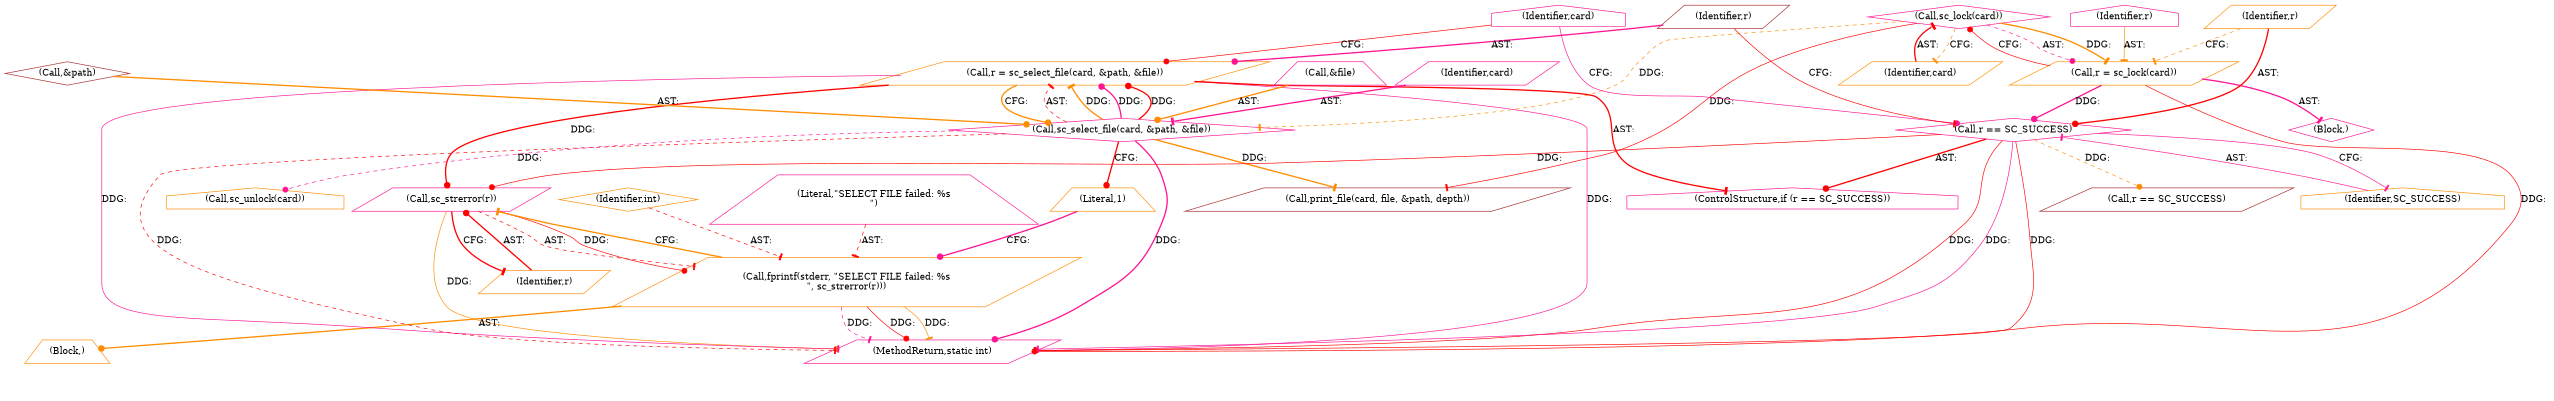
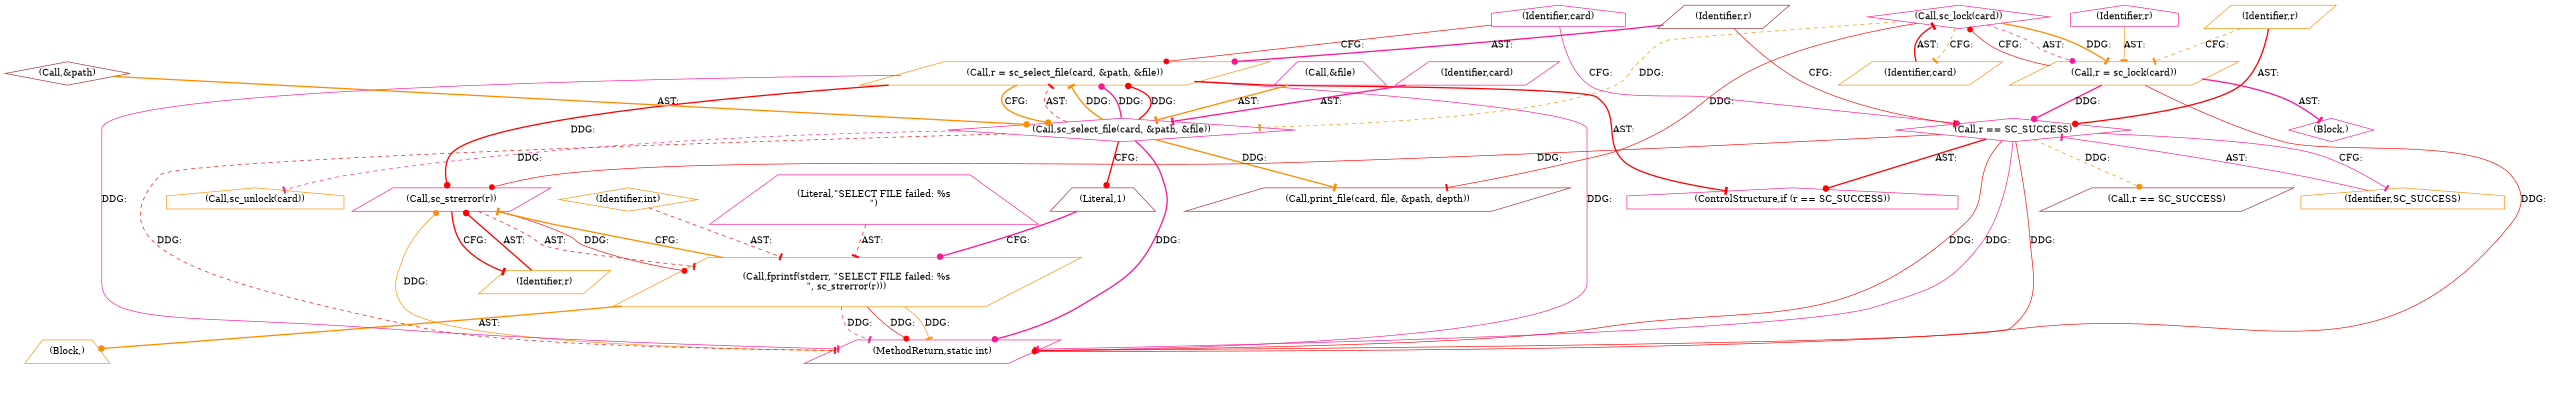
  digraph {
    node [color=deeppink shape=parallelogram]
    edge [arrowhead=tee color=red style=bold]
    n1 [label="(Call,sc_strerror(r))"]
    n2 [color=darkorange label="(Call,fprintf(stderr, \"SELECT FILE failed: %s\n\", sc_strerror(r)))"]
    n3 [label="(MethodReturn,static int)"]
    n4 [color=darkorange label="(Identifier,r)"]
    n5 [color=darkorange label="(Block,)" shape=trapezium]
    n6 [color=darkorange label="(Call,r = sc_select_file(card, &path, &file))"]
    n7 [label="(Call,sc_select_file(card, &path, &file))" shape=diamond]
    n8 [label="(ControlStructure,if (r == SC_SUCCESS))" shape=house]
    n9 [color=darkorange label="(Call,sc_unlock(card))" shape=house]
    n10 [color=brown label="(Call,print_file(card, file, &path, depth))"]
-   n11 [color=darkorange label="(Literal,1)" shape=trapezium]
+   n11 [color=brown label="(Literal,1)" shape=trapezium]
    n12 [label="(Call,&file)" shape=trapezium]
    n13 [label="(Call,sc_lock(card))" shape=diamond]
    n14 [color=darkorange label="(Call,r = sc_lock(card))"]
    n15 [color=darkorange label="(Identifier,card)"]
    n16 [label="(Call,r == SC_SUCCESS)" shape=diamond]
    n17 [label="(Block,)" shape=diamond]
    n18 [color=brown label="(Call,r == SC_SUCCESS)"]
    n19 [color=darkorange label="(Identifier,SC_SUCCESS)" shape=house]
    n20 [color=darkorange label="(Identifier,int)" shape=diamond]
    n21 [label="(Identifier,card)"]
    n22 [color=darkorange label="(Identifier,r)"]
    n23 [label="(Identifier,card)" shape=house]
    n24 [color=brown label="(Call,&path)" shape=diamond]
    n25 [color=brown label="(Identifier,r)"]
    n26 [label="(Identifier,r)" shape=house]
    n27 [label="(Literal,\"SELECT FILE failed: %s\n\")" shape=trapezium]
    n1 -> n2 [label="AST: " style=dashed]
    n1 -> n2 [arrowhead=dot label="DDG: " style=solid]
-   n1 -> n3 [arrowhead=dot color=darkorange label="DDG: " style=solid]
+   n3 -> n1 [arrowhead=dot color=darkorange label="DDG: " style=solid]
    n1 -> n4 [label="CFG: "]
    n2 -> n1 [color=darkorange label="CFG: "]
    n2 -> n3 [color=deeppink label="DDG: " style=dashed]
    n2 -> n3 [arrowhead=dot label="DDG: " style=solid]
    n2 -> n3 [color=darkorange label="DDG: " style=solid]
    n2 -> n5 [arrowhead=dot color=darkorange label="AST: "]
    n4 -> n1 [arrowhead=dot label="AST: "]
    n6 -> n1 [arrowhead=dot label="DDG: "]
    n6 -> n3 [color=deeppink label="DDG: " style=solid]
    n6 -> n3 [color=deeppink label="DDG: " style=solid]
    n6 -> n7 [arrowhead=dot color=darkorange label="CFG: "]
    n6 -> n8 [label="AST: "]
    n7 -> n3 [label="DDG: " style=dashed]
    n7 -> n3 [arrowhead=dot color=deeppink label="DDG: "]
    n7 -> n6 [label="AST: " style=dashed]
    n7 -> n6 [color=darkorange label="DDG: "]
    n7 -> n6 [arrowhead=dot color=deeppink label="DDG: "]
    n7 -> n6 [arrowhead=dot label="DDG: "]
-   n7 -> n9 [arrowhead=dot color=deeppink label="DDG: " style=dashed]
+   n7 -> n9 [color=deeppink label="DDG: " style=dashed]
    n7 -> n10 [color=darkorange label="DDG: "]
    n7 -> n11 [arrowhead=dot label="CFG: "]
    n11 -> n2 [arrowhead=dot color=deeppink label="CFG: "]
-   n12 -> n7 [arrowhead=dot color=darkorange label="AST: "]
+   n12 -> n7 [color=darkorange label="AST: "]
    n13 -> n7 [color=darkorange label="DDG: " style=dashed]
    n13 -> n10 [label="DDG: " style=solid]
    n13 -> n14 [arrowhead=dot color=deeppink label="AST: " style=dashed]
    n13 -> n14 [color=darkorange label="DDG: "]
    n13 -> n15 [color=darkorange label="CFG: " style=dashed]
    n14 -> n3 [arrowhead=dot label="DDG: " style=solid]
    n14 -> n13 [arrowhead=dot label="CFG: " style=solid]
    n14 -> n16 [arrowhead=dot color=deeppink label="DDG: "]
    n14 -> n17 [color=deeppink label="AST: "]
    n15 -> n13 [label="AST: "]
    n16 -> n1 [arrowhead=dot label="DDG: " style=solid]
    n16 -> n3 [label="DDG: " style=solid]
    n16 -> n3 [arrowhead=dot label="DDG: " style=solid]
    n16 -> n3 [color=deeppink label="DDG: " style=solid]
    n16 -> n8 [arrowhead=dot label="AST: "]
    n16 -> n18 [arrowhead=dot color=darkorange label="DDG: " style=dashed]
    n16 -> n19 [color=deeppink label="CFG: " style=solid]
    n19 -> n16 [color=deeppink label="AST: " style=solid]
    n20 -> n2 [label="AST: " style=dashed]
    n21 -> n7 [color=deeppink label="AST: "]
    n22 -> n14 [color=darkorange label="CFG: " style=dashed]
    n22 -> n16 [arrowhead=dot label="AST: "]
    n23 -> n6 [arrowhead=dot label="CFG: " style=solid]
    n23 -> n16 [arrowhead=dot color=deeppink label="CFG: " style=solid]
    n24 -> n7 [arrowhead=dot color=darkorange label="AST: "]
    n25 -> n6 [arrowhead=dot color=deeppink label="AST: "]
    n25 -> n16 [label="CFG: " style=solid]
    n26 -> n14 [color=darkorange label="AST: " style=solid]
    n27 -> n2 [label="AST: " style=dashed]
  }
